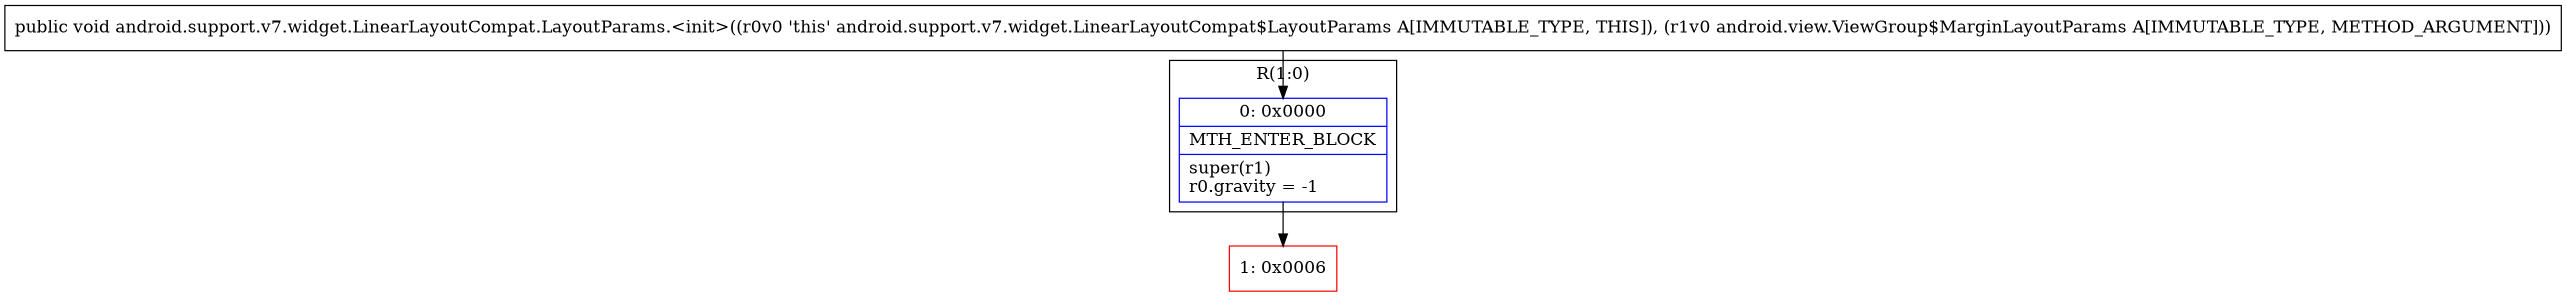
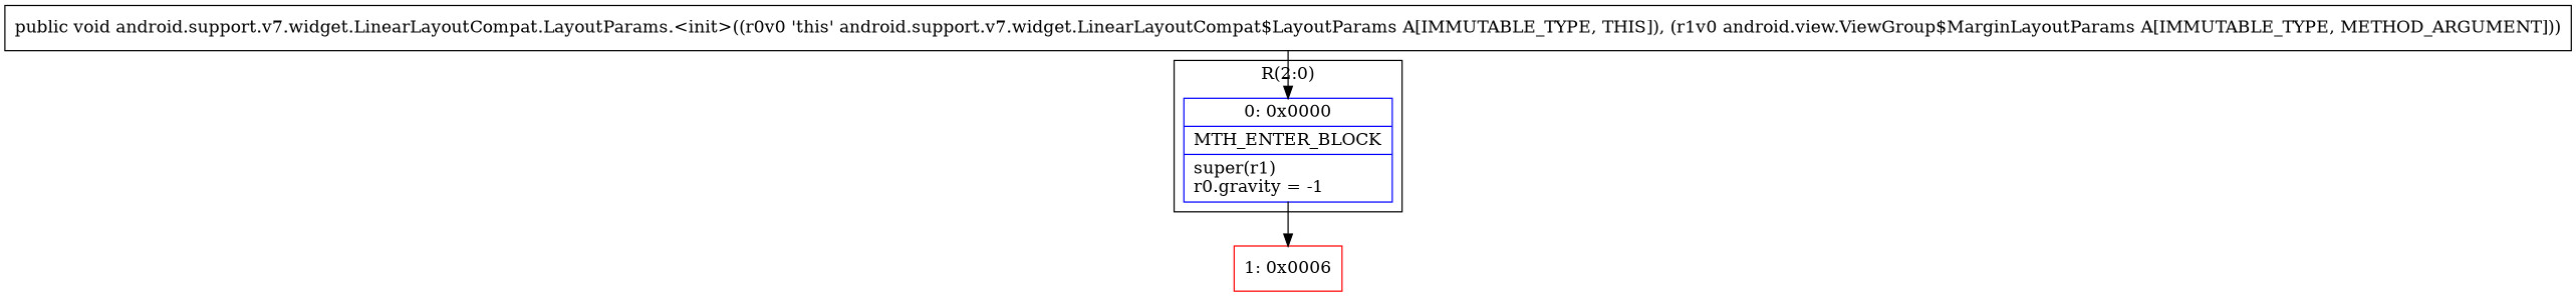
  digraph {
    node [shape=record]
    n1 [color=blue label="{0\:\ 0x0000|MTH_ENTER_BLOCK\l|super(r1)\lr0.gravity = \-1\l}"]
    n2 [color=red label="{1\:\ 0x0006}"]
    n3 [label="{public void android.support.v7.widget.LinearLayoutCompat.LayoutParams.\<init\>((r0v0 'this' android.support.v7.widget.LinearLayoutCompat$LayoutParams A[IMMUTABLE_TYPE, THIS]), (r1v0 android.view.ViewGroup$MarginLayoutParams A[IMMUTABLE_TYPE, METHOD_ARGUMENT])) }"]
    subgraph cluster_1 {
-     label="R(1:0)"
+     label="R(2:0)"
      n1
    }
    n1 -> n2
    n3 -> n1
  }
